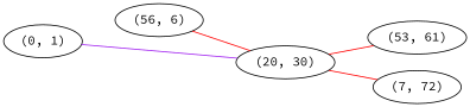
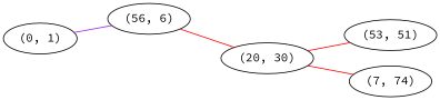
  graph {
    fontname="Source Code Pro"
    rankdir=LR
    node [fontname="Source Code Pro"]
    edge [color=red fontname="Source Code Pro" weight=1]
    "(56, 6)"
    "(20, 30)"
    n3 [label="(0, 1)"]
-   "(53, 61)"
-   "(7, 74)" [label="(7, 72)"]
+   "(53, 61)" [label="(53, 51)"]
+   "(7, 74)"
    "(56, 6)" -- "(20, 30)"
    "(20, 30)" -- "(53, 61)"
    "(20, 30)" -- "(7, 74)"
-   n3 -- "(20, 30)" [color=purple weight=4]
+   n3 -- "(56, 6)" [color=purple weight=4]
  }
